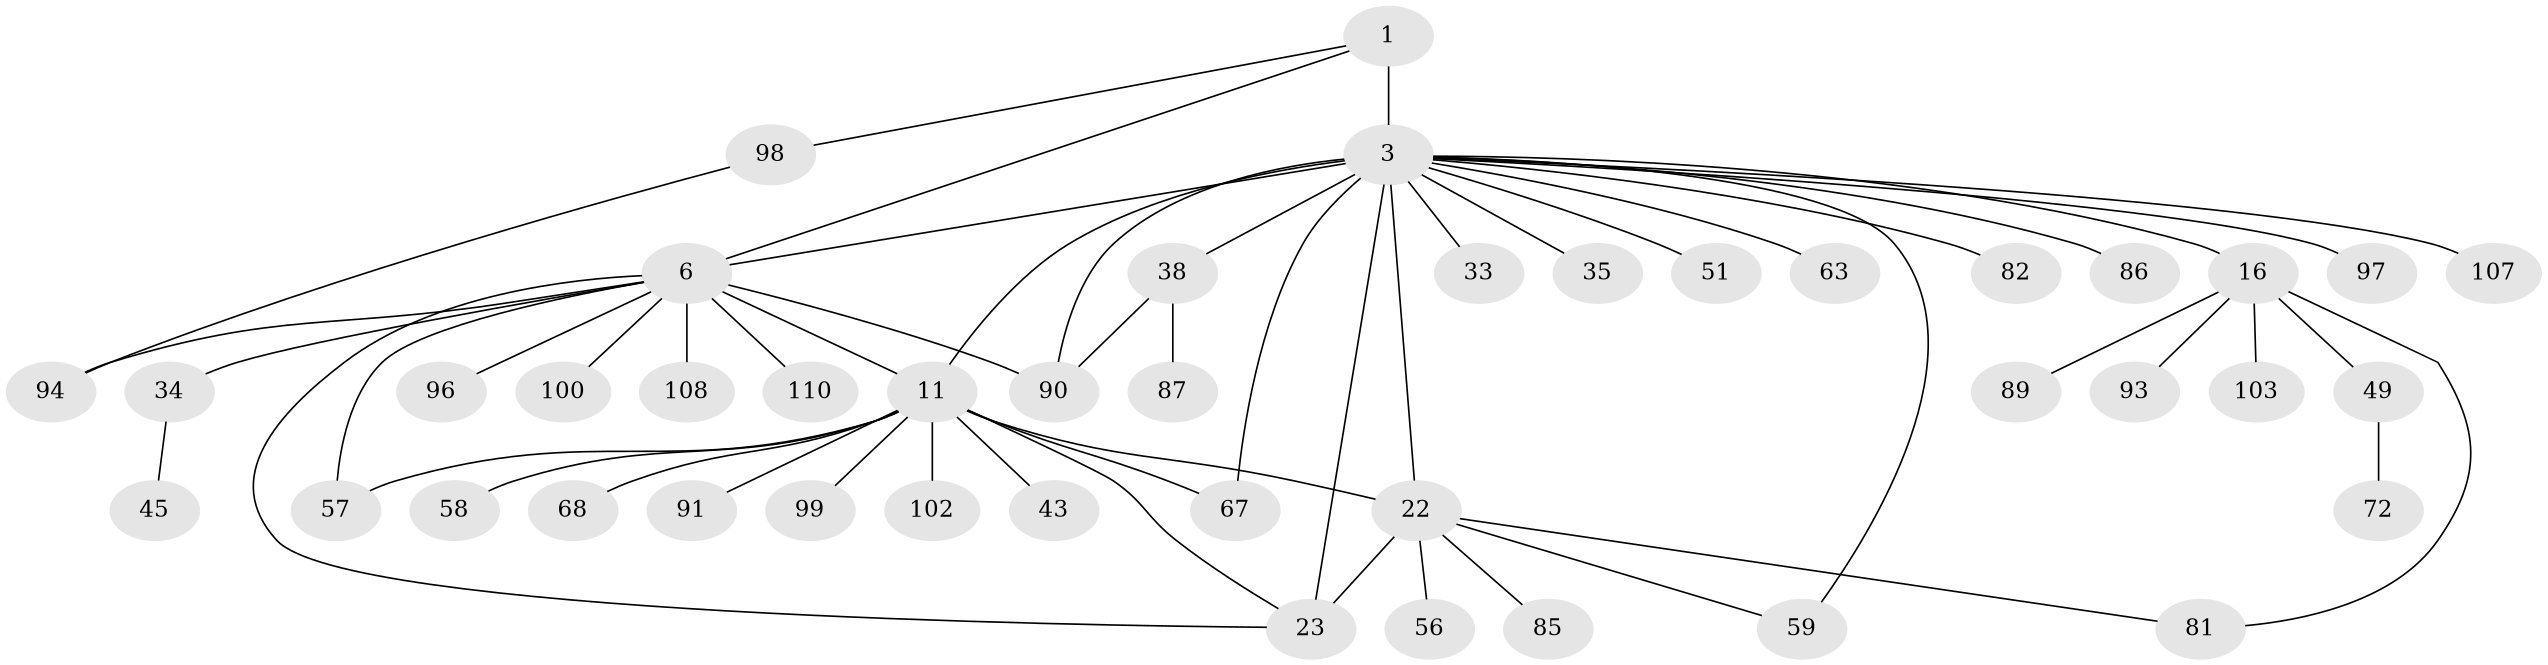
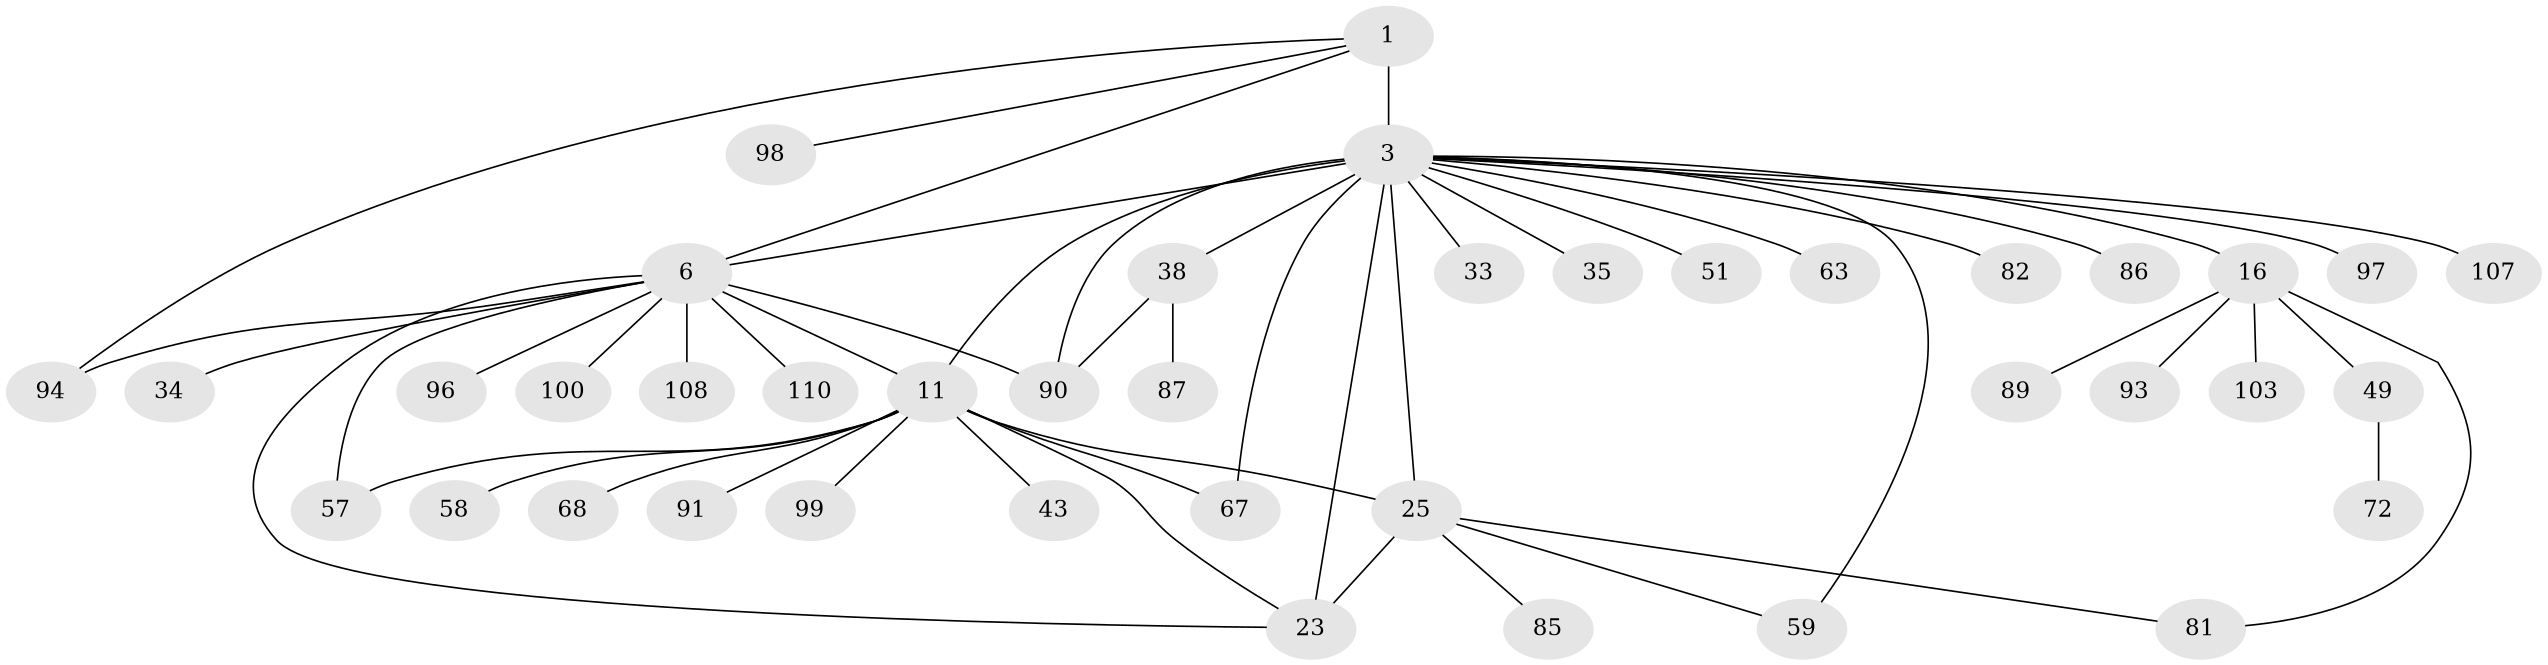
  graph {
    node [color=gray90 style=filled]
    1 [super="+2+4"]
    3 [super="+5+62"]
    6 [super="+8+9+7"]
    94
    98
    11 [super="+14+77+12+105"]
    16 [super="+19+36+46+47+48"]
-   22 [super="+24+75+71"]
+   22 [super="+24+75+71" label=25]
    23 [super="+78+39"]
    33
    35
    38 [super="+54+109+50"]
    51
    59 [super="+69"]
    63
    67
    82
    86
    90 [super="+101"]
    97
    107
    34
    57
    96
    100
    108
    110
    43 [super="+60"]
    58
    68
    91
    99
-   102
    49 [super="+64"]
    81
    89
    93 [super="+95"]
    103
-   56 [super="+106"]
    85
    87
-   45
    72
    1 -- 3 [weight=6]
    1 -- 6
-   98 -- 94
+   1 -- 94
    1 -- 98
    3 -- 6
    3 -- 11 [weight=2]
    3 -- 16 [weight=6]
    3 -- 22 [weight=5]
    3 -- 23 [weight=2]
    3 -- 33
    3 -- 35
    3 -- 38 [weight=2]
    3 -- 51
    3 -- 59
    3 -- 63
    3 -- 67
    3 -- 82
    3 -- 86
    3 -- 90
    3 -- 97
    3 -- 107
    6 -- 94
    6 -- 11 [weight=2]
    6 -- 23
    6 -- 90
    6 -- 34
    6 -- 57
    6 -- 96
    6 -- 100
    6 -- 108
    6 -- 110
    11 -- 22
    11 -- 23
    11 -- 67
    11 -- 57
    11 -- 43
    11 -- 58
    11 -- 68
    11 -- 91
    11 -- 99
-   11 -- 102
    16 -- 49
    16 -- 81
    16 -- 89
    16 -- 93
    16 -- 103
    22 -- 23 [weight=2]
    22 -- 59
    22 -- 81
-   22 -- 56
    22 -- 85
    38 -- 90
    38 -- 87
-   34 -- 45
    49 -- 72
  }
